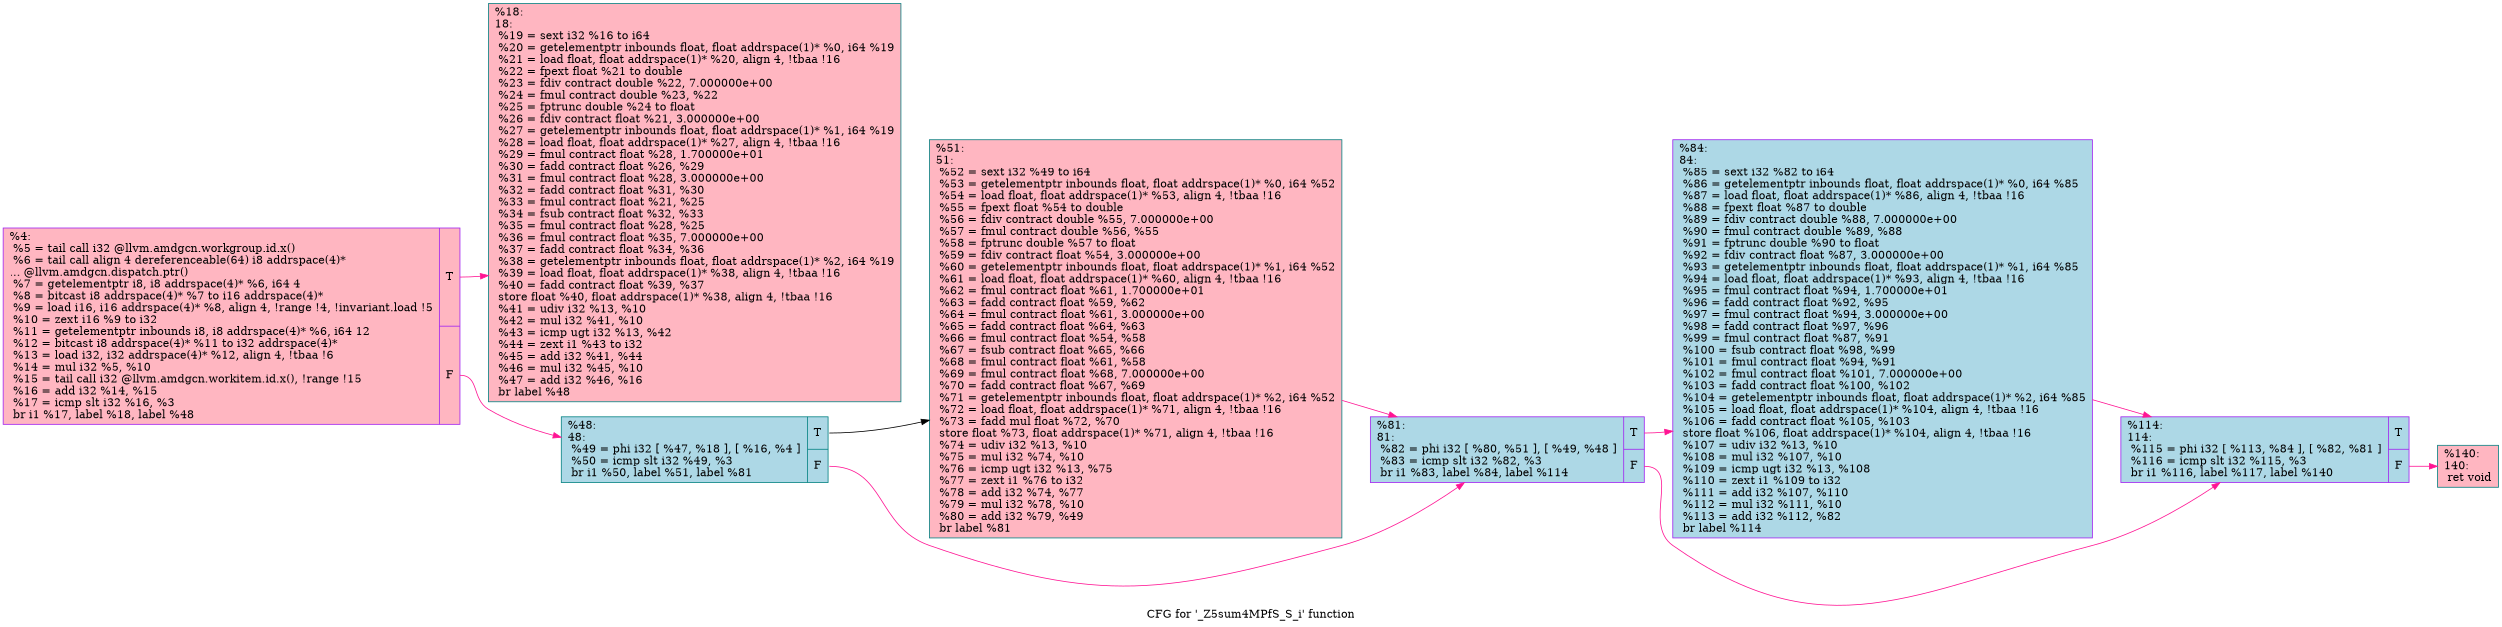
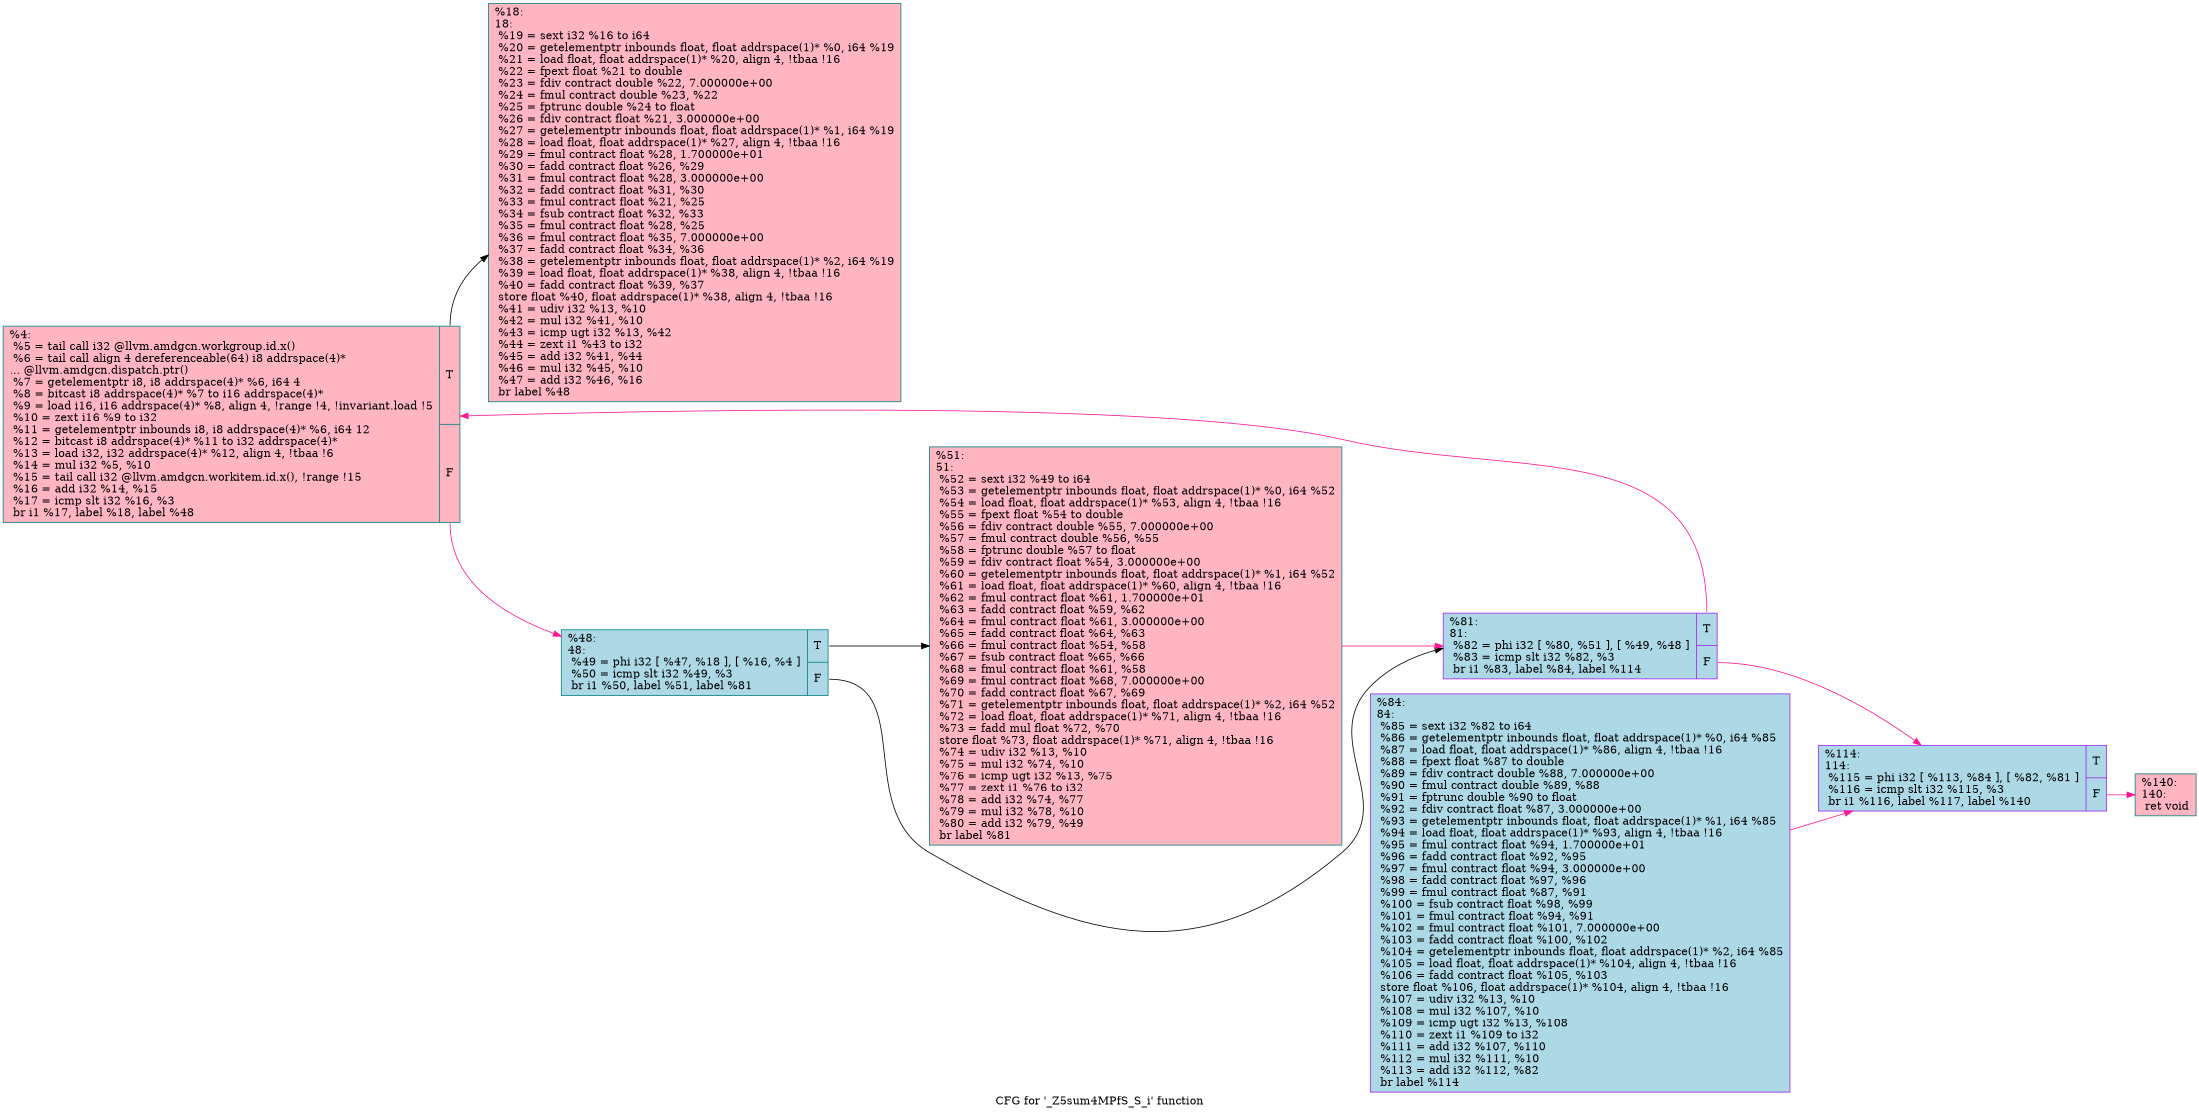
  digraph {
    label="CFG for '_Z5sum4MPfS_S_i' function"
    rankdir=LR
    node [color=purple fillcolor=lightpink shape=record style=filled]
    edge [color=deeppink tailport=s1]
-   n1 [label="{%4:\l  %5 = tail call i32 @llvm.amdgcn.workgroup.id.x()\l  %6 = tail call align 4 dereferenceable(64) i8 addrspace(4)*\l... @llvm.amdgcn.dispatch.ptr()\l  %7 = getelementptr i8, i8 addrspace(4)* %6, i64 4\l  %8 = bitcast i8 addrspace(4)* %7 to i16 addrspace(4)*\l  %9 = load i16, i16 addrspace(4)* %8, align 4, !range !4, !invariant.load !5\l  %10 = zext i16 %9 to i32\l  %11 = getelementptr inbounds i8, i8 addrspace(4)* %6, i64 12\l  %12 = bitcast i8 addrspace(4)* %11 to i32 addrspace(4)*\l  %13 = load i32, i32 addrspace(4)* %12, align 4, !tbaa !6\l  %14 = mul i32 %5, %10\l  %15 = tail call i32 @llvm.amdgcn.workitem.id.x(), !range !15\l  %16 = add i32 %14, %15\l  %17 = icmp slt i32 %16, %3\l  br i1 %17, label %18, label %48\l|{<s0>T|<s1>F}}"]
+   n1 [color=teal label="{%4:\l  %5 = tail call i32 @llvm.amdgcn.workgroup.id.x()\l  %6 = tail call align 4 dereferenceable(64) i8 addrspace(4)*\l... @llvm.amdgcn.dispatch.ptr()\l  %7 = getelementptr i8, i8 addrspace(4)* %6, i64 4\l  %8 = bitcast i8 addrspace(4)* %7 to i16 addrspace(4)*\l  %9 = load i16, i16 addrspace(4)* %8, align 4, !range !4, !invariant.load !5\l  %10 = zext i16 %9 to i32\l  %11 = getelementptr inbounds i8, i8 addrspace(4)* %6, i64 12\l  %12 = bitcast i8 addrspace(4)* %11 to i32 addrspace(4)*\l  %13 = load i32, i32 addrspace(4)* %12, align 4, !tbaa !6\l  %14 = mul i32 %5, %10\l  %15 = tail call i32 @llvm.amdgcn.workitem.id.x(), !range !15\l  %16 = add i32 %14, %15\l  %17 = icmp slt i32 %16, %3\l  br i1 %17, label %18, label %48\l|{<s0>T|<s1>F}}"]
    n2 [color=teal label="{%18:\l18:                                               \l  %19 = sext i32 %16 to i64\l  %20 = getelementptr inbounds float, float addrspace(1)* %0, i64 %19\l  %21 = load float, float addrspace(1)* %20, align 4, !tbaa !16\l  %22 = fpext float %21 to double\l  %23 = fdiv contract double %22, 7.000000e+00\l  %24 = fmul contract double %23, %22\l  %25 = fptrunc double %24 to float\l  %26 = fdiv contract float %21, 3.000000e+00\l  %27 = getelementptr inbounds float, float addrspace(1)* %1, i64 %19\l  %28 = load float, float addrspace(1)* %27, align 4, !tbaa !16\l  %29 = fmul contract float %28, 1.700000e+01\l  %30 = fadd contract float %26, %29\l  %31 = fmul contract float %28, 3.000000e+00\l  %32 = fadd contract float %31, %30\l  %33 = fmul contract float %21, %25\l  %34 = fsub contract float %32, %33\l  %35 = fmul contract float %28, %25\l  %36 = fmul contract float %35, 7.000000e+00\l  %37 = fadd contract float %34, %36\l  %38 = getelementptr inbounds float, float addrspace(1)* %2, i64 %19\l  %39 = load float, float addrspace(1)* %38, align 4, !tbaa !16\l  %40 = fadd contract float %39, %37\l  store float %40, float addrspace(1)* %38, align 4, !tbaa !16\l  %41 = udiv i32 %13, %10\l  %42 = mul i32 %41, %10\l  %43 = icmp ugt i32 %13, %42\l  %44 = zext i1 %43 to i32\l  %45 = add i32 %41, %44\l  %46 = mul i32 %45, %10\l  %47 = add i32 %46, %16\l  br label %48\l}"]
    n3 [color=teal fillcolor=lightblue label="{%48:\l48:                                               \l  %49 = phi i32 [ %47, %18 ], [ %16, %4 ]\l  %50 = icmp slt i32 %49, %3\l  br i1 %50, label %51, label %81\l|{<s0>T|<s1>F}}"]
    n4 [color=teal label="{%51:\l51:                                               \l  %52 = sext i32 %49 to i64\l  %53 = getelementptr inbounds float, float addrspace(1)* %0, i64 %52\l  %54 = load float, float addrspace(1)* %53, align 4, !tbaa !16\l  %55 = fpext float %54 to double\l  %56 = fdiv contract double %55, 7.000000e+00\l  %57 = fmul contract double %56, %55\l  %58 = fptrunc double %57 to float\l  %59 = fdiv contract float %54, 3.000000e+00\l  %60 = getelementptr inbounds float, float addrspace(1)* %1, i64 %52\l  %61 = load float, float addrspace(1)* %60, align 4, !tbaa !16\l  %62 = fmul contract float %61, 1.700000e+01\l  %63 = fadd contract float %59, %62\l  %64 = fmul contract float %61, 3.000000e+00\l  %65 = fadd contract float %64, %63\l  %66 = fmul contract float %54, %58\l  %67 = fsub contract float %65, %66\l  %68 = fmul contract float %61, %58\l  %69 = fmul contract float %68, 7.000000e+00\l  %70 = fadd contract float %67, %69\l  %71 = getelementptr inbounds float, float addrspace(1)* %2, i64 %52\l  %72 = load float, float addrspace(1)* %71, align 4, !tbaa !16\l  %73 = fadd mul float %72, %70\l  store float %73, float addrspace(1)* %71, align 4, !tbaa !16\l  %74 = udiv i32 %13, %10\l  %75 = mul i32 %74, %10\l  %76 = icmp ugt i32 %13, %75\l  %77 = zext i1 %76 to i32\l  %78 = add i32 %74, %77\l  %79 = mul i32 %78, %10\l  %80 = add i32 %79, %49\l  br label %81\l}"]
    n5 [fillcolor=lightblue label="{%81:\l81:                                               \l  %82 = phi i32 [ %80, %51 ], [ %49, %48 ]\l  %83 = icmp slt i32 %82, %3\l  br i1 %83, label %84, label %114\l|{<s0>T|<s1>F}}"]
    n6 [fillcolor=lightblue label="{%84:\l84:                                               \l  %85 = sext i32 %82 to i64\l  %86 = getelementptr inbounds float, float addrspace(1)* %0, i64 %85\l  %87 = load float, float addrspace(1)* %86, align 4, !tbaa !16\l  %88 = fpext float %87 to double\l  %89 = fdiv contract double %88, 7.000000e+00\l  %90 = fmul contract double %89, %88\l  %91 = fptrunc double %90 to float\l  %92 = fdiv contract float %87, 3.000000e+00\l  %93 = getelementptr inbounds float, float addrspace(1)* %1, i64 %85\l  %94 = load float, float addrspace(1)* %93, align 4, !tbaa !16\l  %95 = fmul contract float %94, 1.700000e+01\l  %96 = fadd contract float %92, %95\l  %97 = fmul contract float %94, 3.000000e+00\l  %98 = fadd contract float %97, %96\l  %99 = fmul contract float %87, %91\l  %100 = fsub contract float %98, %99\l  %101 = fmul contract float %94, %91\l  %102 = fmul contract float %101, 7.000000e+00\l  %103 = fadd contract float %100, %102\l  %104 = getelementptr inbounds float, float addrspace(1)* %2, i64 %85\l  %105 = load float, float addrspace(1)* %104, align 4, !tbaa !16\l  %106 = fadd contract float %105, %103\l  store float %106, float addrspace(1)* %104, align 4, !tbaa !16\l  %107 = udiv i32 %13, %10\l  %108 = mul i32 %107, %10\l  %109 = icmp ugt i32 %13, %108\l  %110 = zext i1 %109 to i32\l  %111 = add i32 %107, %110\l  %112 = mul i32 %111, %10\l  %113 = add i32 %112, %82\l  br label %114\l}"]
    n7 [fillcolor=lightblue label="{%114:\l114:                                              \l  %115 = phi i32 [ %113, %84 ], [ %82, %81 ]\l  %116 = icmp slt i32 %115, %3\l  br i1 %116, label %117, label %140\l|{<s0>T|<s1>F}}"]
    n8 [color=teal label="{%140:\l140:                                              \l  ret void\l}"]
-   n1 -> n2 [tailport=s0]
+   n1 -> n2 [color=black tailport=s0]
    n1 -> n3
    n3 -> n4 [color=black tailport=s0]
-   n3 -> n5
+   n3 -> n5 [color=black]
    n4 -> n5 [tailport=""]
-   n5 -> n6 [tailport=s0]
+   n5 -> n1 [tailport=s0]
    n5 -> n7
    n6 -> n7 [tailport=""]
    n7 -> n8
  }
